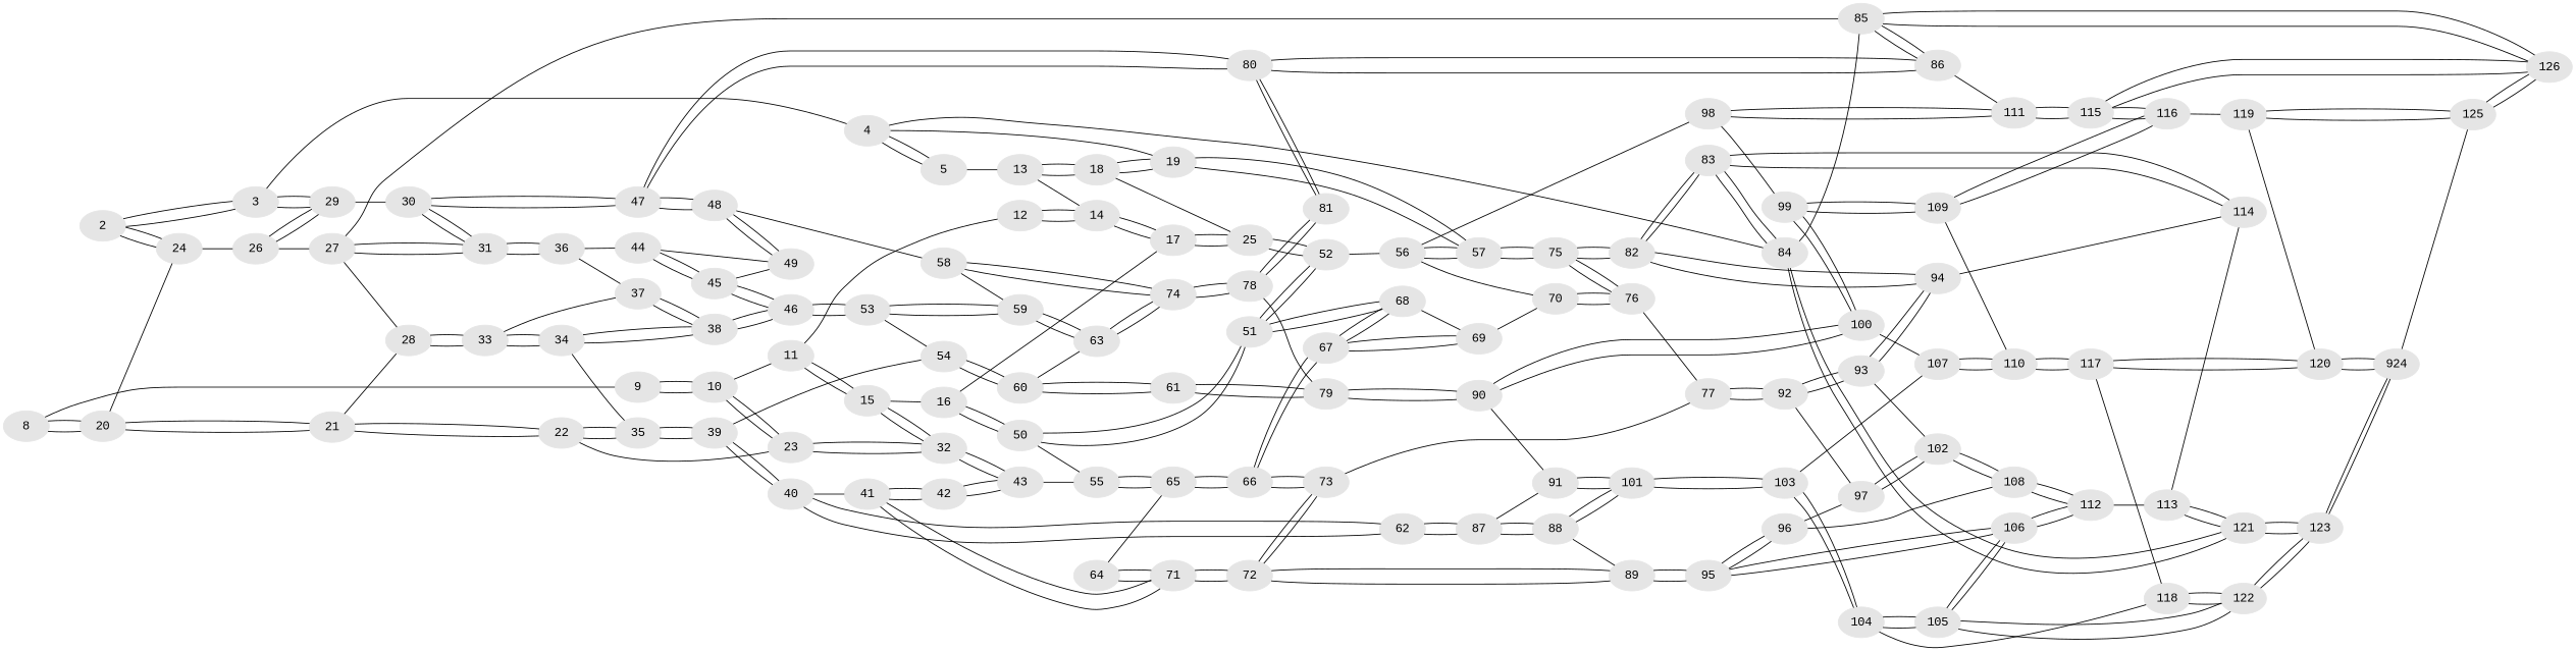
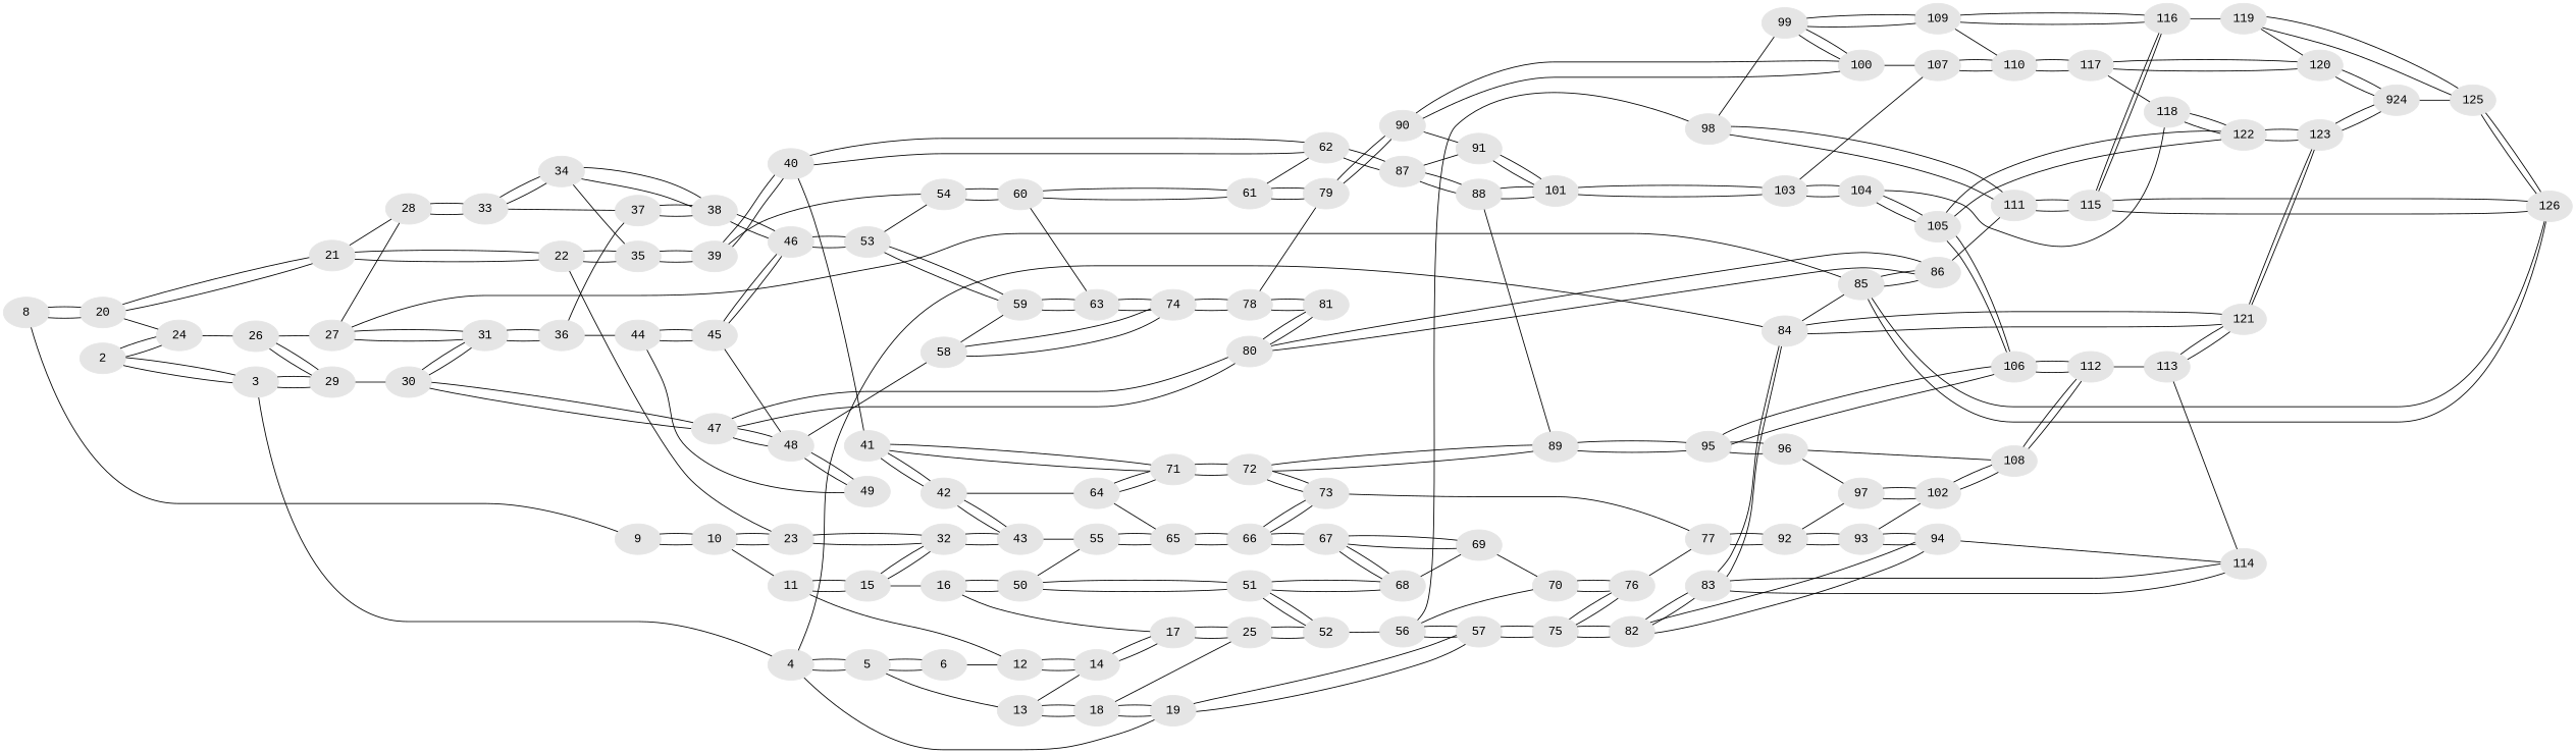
  graph {
    fontname="Liberation Mono"
    rankdir=LR
    node [color=gray90 fontname="Liberation Mono" style=filled]
    edge [fontname="Liberation Mono"]
    2
    3
    24
    8
    9
    20
    4
    29
    26
    5
    19
    84
    30
    85
    86
    126
+   6
    13
    57
    121
    12
    14
    18
    10
    21
    11
    23
    15
    32
    16
    17
    25
    50
    43
    55
    51
    52
    75
    22
    28
    35
    33
    39
    27
    56
    31
    36
    34
    37
    47
    48
    80
    44
    38
    46
    40
    54
    45
    49
    53
    41
    62
    60
    42
    71
    87
    64
    72
    65
    59
    58
    81
    74
    68
    69
    70
    98
    63
    61
    66
    76
    82
    78
    79
    90
    88
    91
    67
    73
    77
    89
    95
    92
    83
    94
    93
    97
    100
    111
    99
    114
    123
    115
    101
    103
    96
    106
    107
    102
    108
    112
    109
    110
    116
    104
    105
    118
    122
    113
    117
    119
    120
    125
    n124 [label=924]
    2 -- 3
    2 -- 3
    2 -- 24
    2 -- 24
    3 -- 4
    3 -- 29
    3 -- 29
    24 -- 26
    8 -- 9
    8 -- 20
    8 -- 20
    9 -- 10
    9 -- 10
    20 -- 24
    20 -- 21
    20 -- 21
    4 -- 5
    4 -- 5
    4 -- 19
    4 -- 84
    29 -- 30
    26 -- 29
    26 -- 29
    26 -- 27
+   5 -- 6
+   5 -- 6
    5 -- 13
    19 -- 57
    19 -- 57
    84 -- 85
    84 -- 121
    84 -- 121
    30 -- 31
    30 -- 31
    30 -- 47
    30 -- 47
    85 -- 86
    85 -- 86
    85 -- 126
    85 -- 126
    86 -- 111
+   6 -- 12
    13 -- 14
    13 -- 18
    13 -- 18
    57 -- 75
    57 -- 75
    121 -- 123
    121 -- 123
    12 -- 14
    12 -- 14
    14 -- 17
    14 -- 17
    18 -- 19
    18 -- 19
    18 -- 25
    10 -- 11
    10 -- 23
    10 -- 23
    21 -- 22
    21 -- 22
    21 -- 28
    11 -- 12
    11 -- 15
    11 -- 15
    23 -- 32
    23 -- 32
    15 -- 32
    15 -- 32
    15 -- 16
    32 -- 43
    32 -- 43
    16 -- 17
    16 -- 50
    16 -- 50
    17 -- 25
    17 -- 25
    25 -- 52
    25 -- 52
    50 -- 55
    50 -- 51
    50 -- 51
    43 -- 55
    55 -- 65
    55 -- 65
    51 -- 52
    51 -- 52
    51 -- 68
    51 -- 68
    52 -- 56
    75 -- 76
    75 -- 76
    75 -- 82
    75 -- 82
    22 -- 23
    22 -- 35
    22 -- 35
    28 -- 33
    28 -- 33
    35 -- 39
    35 -- 39
    33 -- 34
    33 -- 34
    33 -- 37
    39 -- 40
    39 -- 40
    39 -- 54
    27 -- 85
    27 -- 28
    27 -- 31
    27 -- 31
    56 -- 57
    56 -- 57
    56 -- 70
    56 -- 98
    31 -- 36
    31 -- 36
    36 -- 37
    36 -- 44
    34 -- 35
    34 -- 38
    34 -- 38
    37 -- 38
    37 -- 38
    47 -- 48
    47 -- 48
    47 -- 80
    47 -- 80
    48 -- 49
    48 -- 49
    48 -- 58
    80 -- 86
    80 -- 86
    80 -- 81
    80 -- 81
    44 -- 45
    44 -- 45
    44 -- 49
    38 -- 46
    38 -- 46
    46 -- 53
    46 -- 53
    40 -- 41
    40 -- 62
    40 -- 62
    54 -- 60
    54 -- 60
    45 -- 46
    45 -- 46
-   45 -- 49
+   45 -- 48
    53 -- 54
    53 -- 59
    53 -- 59
    41 -- 42
    41 -- 42
    41 -- 71
    41 -- 71
    62 -- 87
    62 -- 87
    60 -- 63
    60 -- 61
    60 -- 61
    42 -- 43
    42 -- 43
+   42 -- 64
    71 -- 72
    71 -- 72
    87 -- 88
    87 -- 88
    87 -- 91
    64 -- 71
    64 -- 71
    64 -- 65
    72 -- 73
    72 -- 73
    72 -- 89
    72 -- 89
    65 -- 66
    65 -- 66
    59 -- 63
    59 -- 63
    58 -- 59
    58 -- 74
    58 -- 74
    74 -- 78
    74 -- 78
    68 -- 69
    69 -- 70
    70 -- 76
    70 -- 76
    98 -- 111
    98 -- 111
    98 -- 99
    63 -- 74
    63 -- 74
+   61 -- 62
    61 -- 79
    61 -- 79
    66 -- 67
    66 -- 67
    66 -- 73
    66 -- 73
    76 -- 77
    82 -- 83
    82 -- 83
    82 -- 94
    82 -- 94
    78 -- 81
    78 -- 81
    78 -- 79
    79 -- 90
    79 -- 90
    90 -- 91
    90 -- 100
    90 -- 100
    88 -- 89
    88 -- 101
    88 -- 101
    91 -- 101
    91 -- 101
    67 -- 68
    67 -- 68
    67 -- 69
    67 -- 69
    73 -- 77
    77 -- 92
    77 -- 92
    89 -- 95
    89 -- 95
    95 -- 96
    95 -- 96
    95 -- 106
    95 -- 106
    92 -- 93
    92 -- 93
    92 -- 97
    83 -- 84
    83 -- 84
    83 -- 114
    83 -- 114
    94 -- 114
    93 -- 94
    93 -- 94
    93 -- 102
    97 -- 102
    97 -- 102
    100 -- 107
    111 -- 115
    111 -- 115
    99 -- 100
    99 -- 100
    99 -- 109
    99 -- 109
    123 -- n124
    123 -- n124
    115 -- 126
    115 -- 126
    115 -- 116
    115 -- 116
    101 -- 103
    101 -- 103
    103 -- 107
    103 -- 104
    103 -- 104
    96 -- 97
    96 -- 108
    106 -- 112
    106 -- 112
    107 -- 110
    107 -- 110
    102 -- 108
    102 -- 108
    108 -- 112
    108 -- 112
    112 -- 113
    109 -- 110
    109 -- 116
    109 -- 116
    110 -- 117
    110 -- 117
    116 -- 119
    104 -- 105
    104 -- 105
    104 -- 118
    105 -- 106
    105 -- 106
    105 -- 122
    105 -- 122
    118 -- 122
    118 -- 122
    122 -- 123
    122 -- 123
    113 -- 121
    113 -- 121
    113 -- 114
    117 -- 118
    117 -- 120
    117 -- 120
    119 -- 120
    119 -- 125
    119 -- 125
    120 -- n124
    120 -- n124
    125 -- 126
    125 -- 126
    n124 -- 125
  }
